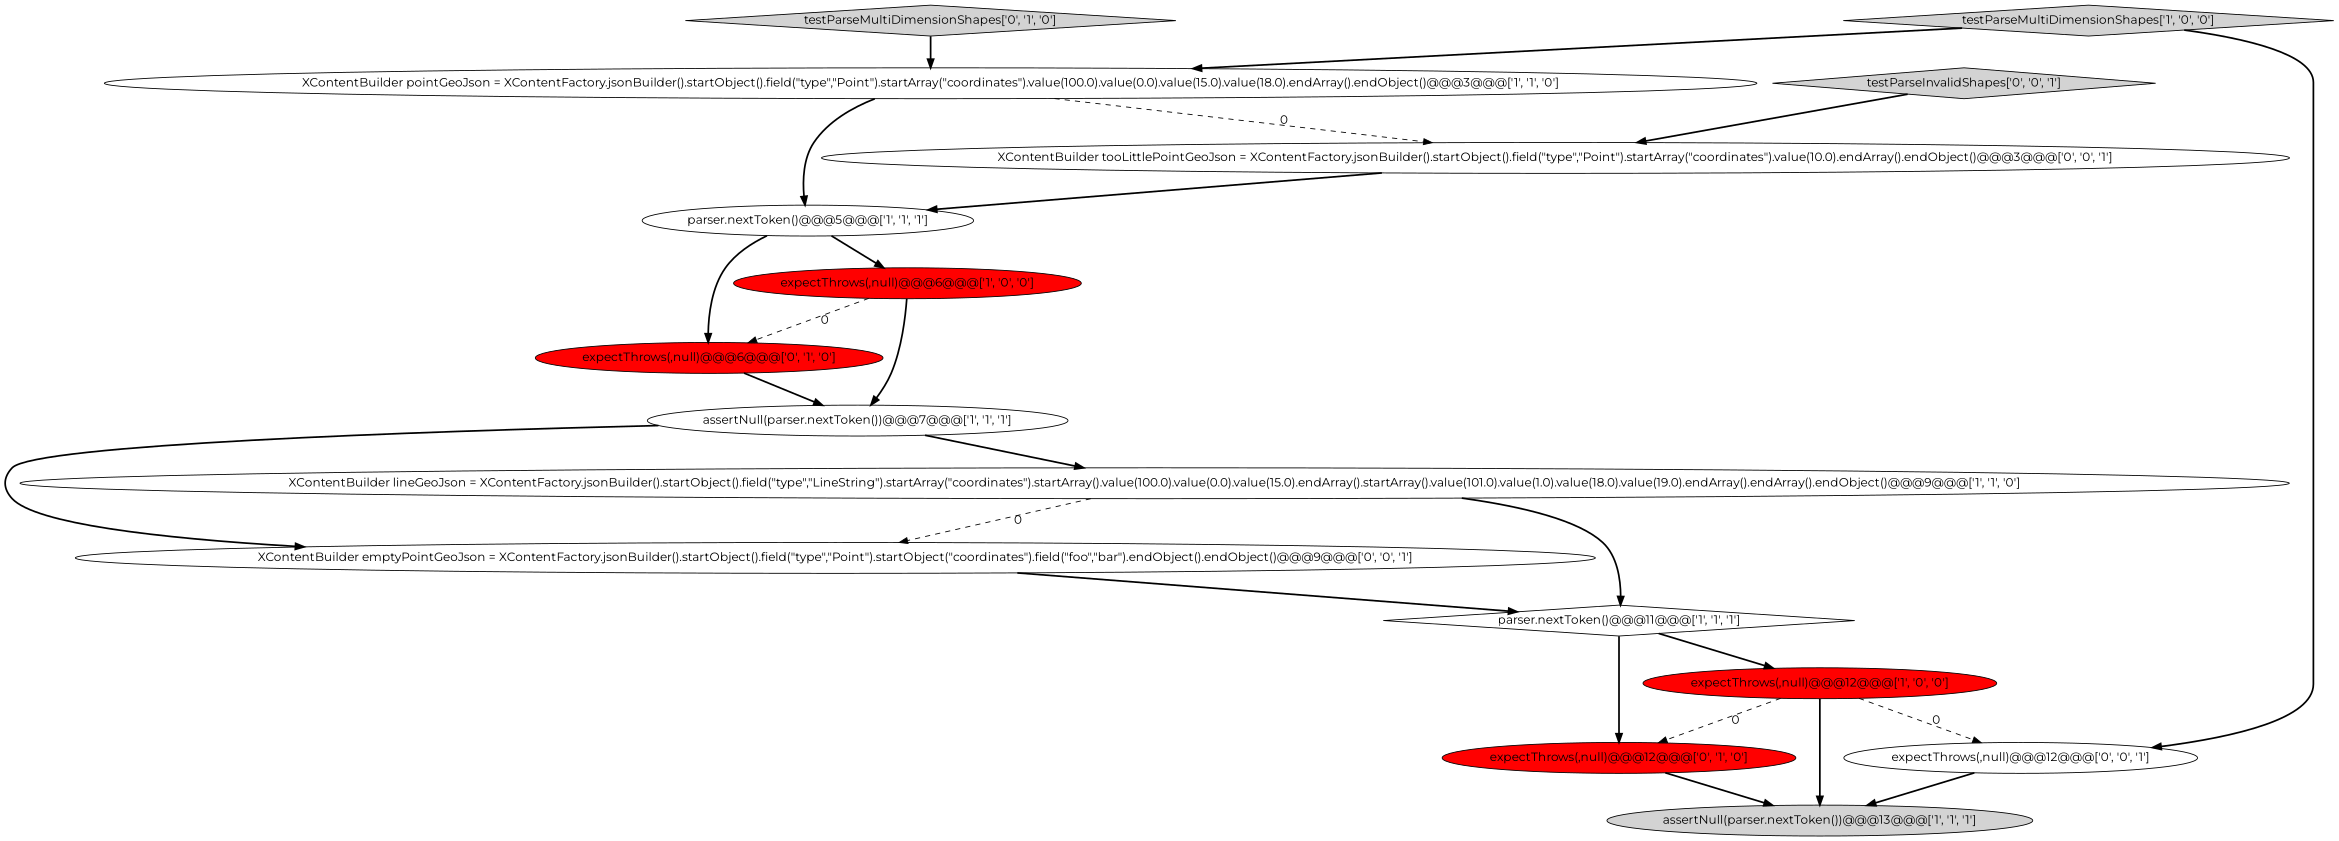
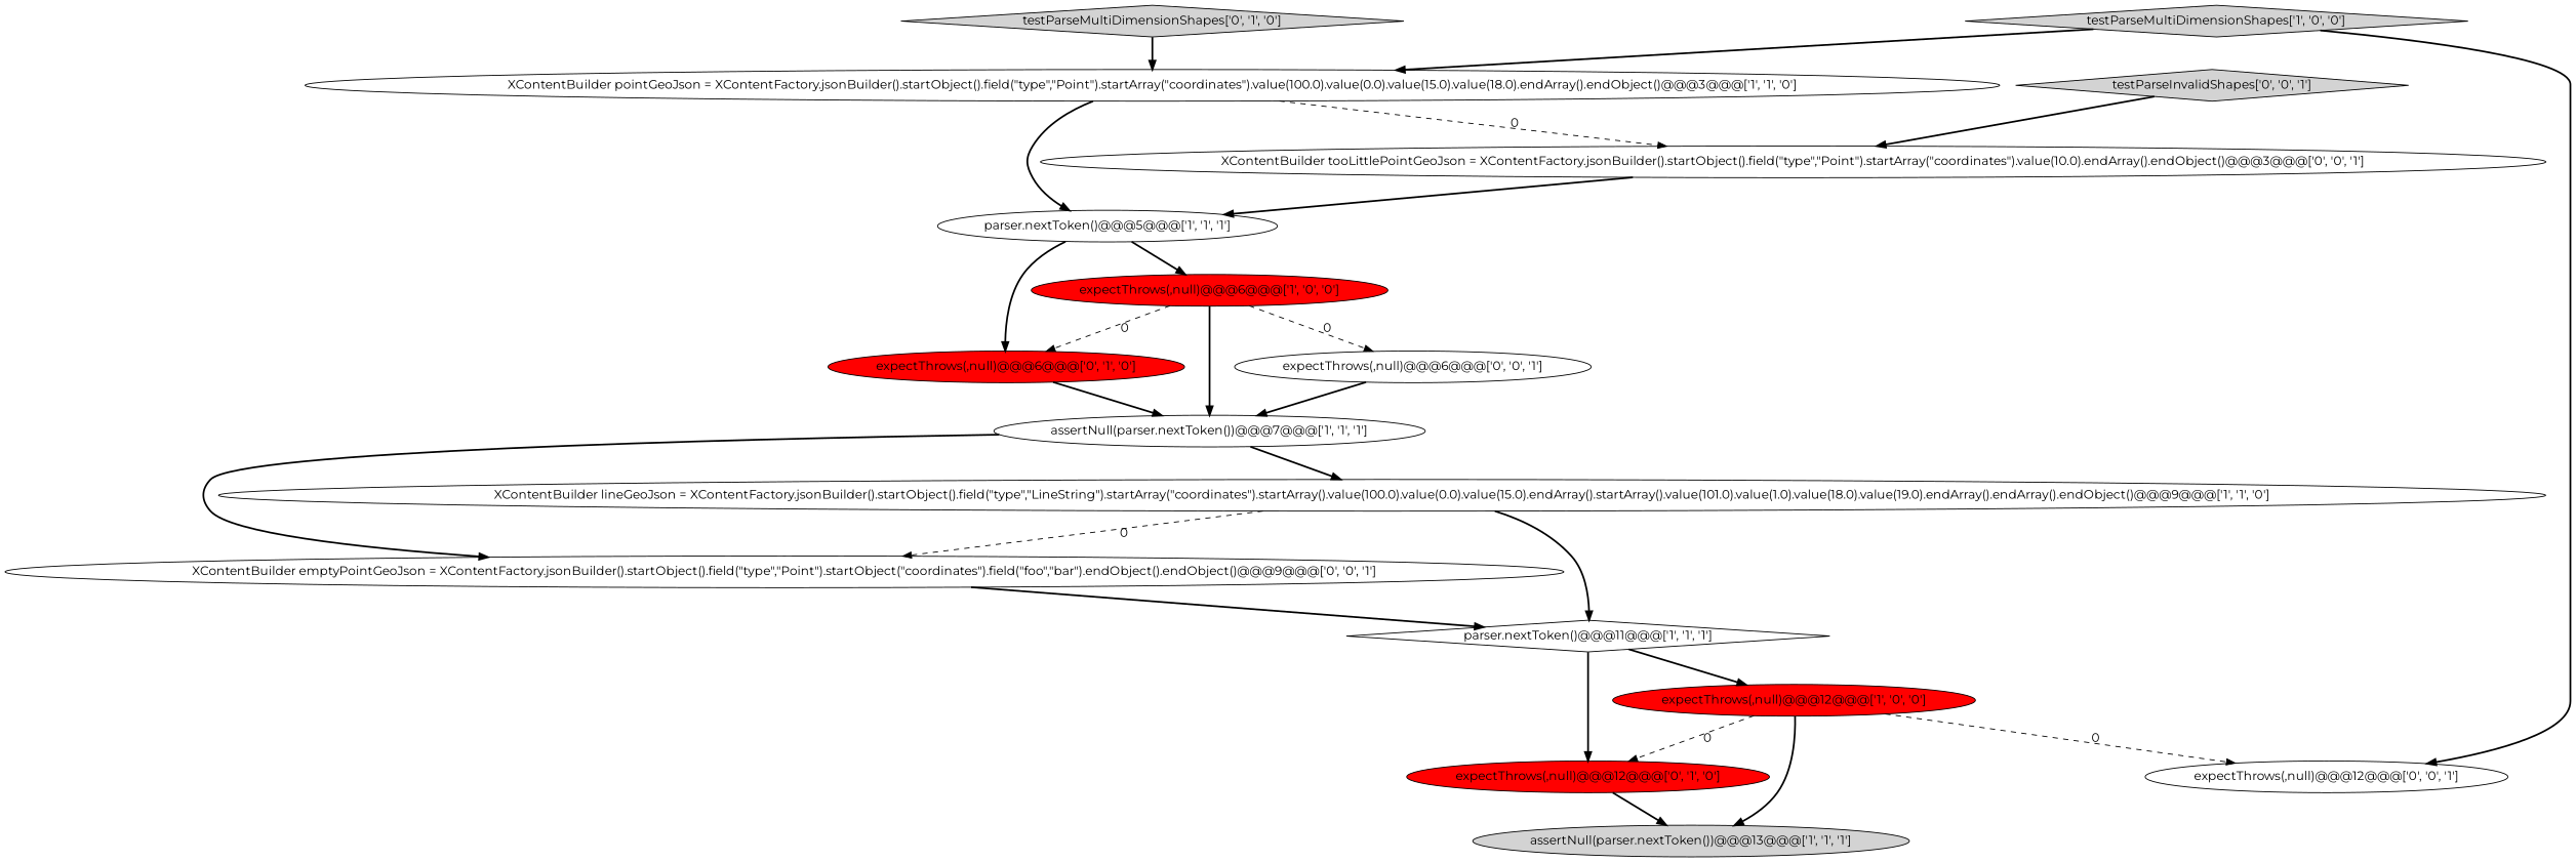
  digraph {
    fontname=Montserrat
    node [fillcolor=white fontname=Montserrat shape=ellipse style=filled]
    edge [fontname=Montserrat style=bold]
    n1 [fillcolor=red label="expectThrows(,null)@@@6@@@['0', '1', '0']"]
    n2 [label="assertNull(parser.nextToken())@@@7@@@['1', '1', '1']"]
    n3 [label="XContentBuilder emptyPointGeoJson = XContentFactory.jsonBuilder().startObject().field(\"type\",\"Point\").startObject(\"coordinates\").field(\"foo\",\"bar\").endObject().endObject()@@@9@@@['0', '0', '1']"]
    n4 [label="XContentBuilder lineGeoJson = XContentFactory.jsonBuilder().startObject().field(\"type\",\"LineString\").startArray(\"coordinates\").startArray().value(100.0).value(0.0).value(15.0).endArray().startArray().value(101.0).value(1.0).value(18.0).value(19.0).endArray().endArray().endObject()@@@9@@@['1', '1', '0']"]
    n5 [label="XContentBuilder pointGeoJson = XContentFactory.jsonBuilder().startObject().field(\"type\",\"Point\").startArray(\"coordinates\").value(100.0).value(0.0).value(15.0).value(18.0).endArray().endObject()@@@3@@@['1', '1', '0']"]
    n6 [label="XContentBuilder tooLittlePointGeoJson = XContentFactory.jsonBuilder().startObject().field(\"type\",\"Point\").startArray(\"coordinates\").value(10.0).endArray().endObject()@@@3@@@['0', '0', '1']"]
    n7 [label="parser.nextToken()@@@5@@@['1', '1', '1']"]
    n8 [fillcolor=red label="expectThrows(,null)@@@6@@@['1', '0', '0']"]
+   n9 [label="expectThrows(,null)@@@6@@@['0', '0', '1']"]
    n10 [label="parser.nextToken()@@@11@@@['1', '1', '1']" shape=diamond]
    n11 [fillcolor=red label="expectThrows(,null)@@@12@@@['0', '1', '0']"]
    n12 [fillcolor=red label="expectThrows(,null)@@@12@@@['1', '0', '0']"]
    n13 [fillcolor=lightgray label="assertNull(parser.nextToken())@@@13@@@['1', '1', '1']"]
    n14 [label="expectThrows(,null)@@@12@@@['0', '0', '1']"]
    n15 [fillcolor=lightgray label="testParseInvalidShapes['0', '0', '1']" shape=diamond]
    n16 [fillcolor=lightgray label="testParseMultiDimensionShapes['0', '1', '0']" shape=diamond]
    n17 [fillcolor=lightgray label="testParseMultiDimensionShapes['1', '0', '0']" shape=diamond]
    n1 -> n2
    n2 -> n3
    n2 -> n4
    n3 -> n10
    n4 -> n3 [label=0 style=dashed]
    n4 -> n10
    n5 -> n6 [label=0 style=dashed]
    n5 -> n7
    n6 -> n7
    n7 -> n1
    n7 -> n8
    n8 -> n1 [label=0 style=dashed]
    n8 -> n2
+   n8 -> n9 [label=0 style=dashed]
+   n9 -> n2
    n10 -> n11
    n10 -> n12
    n11 -> n13
    n12 -> n11 [label=0 style=dashed]
    n12 -> n13
    n12 -> n14 [label=0 style=dashed]
-   n14 -> n13
    n15 -> n6
    n16 -> n5
    n17 -> n5
    n17 -> n14
  }
